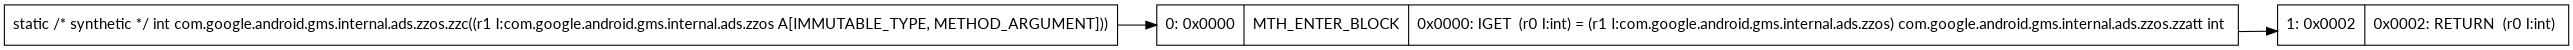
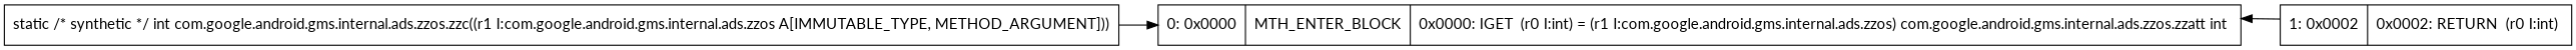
  digraph {
    rankdir=LR
    fontname=Lato
    node [shape=record fontname=Lato]
    edge [fontname=Lato]
    n1 [label="{0\:\ 0x0000|MTH_ENTER_BLOCK\l|0x0000: IGET  (r0 I:int) = (r1 I:com.google.android.gms.internal.ads.zzos) com.google.android.gms.internal.ads.zzos.zzatt int \l}"]
    n2 [label="{1\:\ 0x0002|0x0002: RETURN  (r0 I:int) \l}"]
    n3 [label="{static \/* synthetic *\/ int com.google.android.gms.internal.ads.zzos.zzc((r1 I:com.google.android.gms.internal.ads.zzos A[IMMUTABLE_TYPE, METHOD_ARGUMENT])) }"]
-   n1 -> n2
+   n2 -> n1
    n3 -> n1
  }
